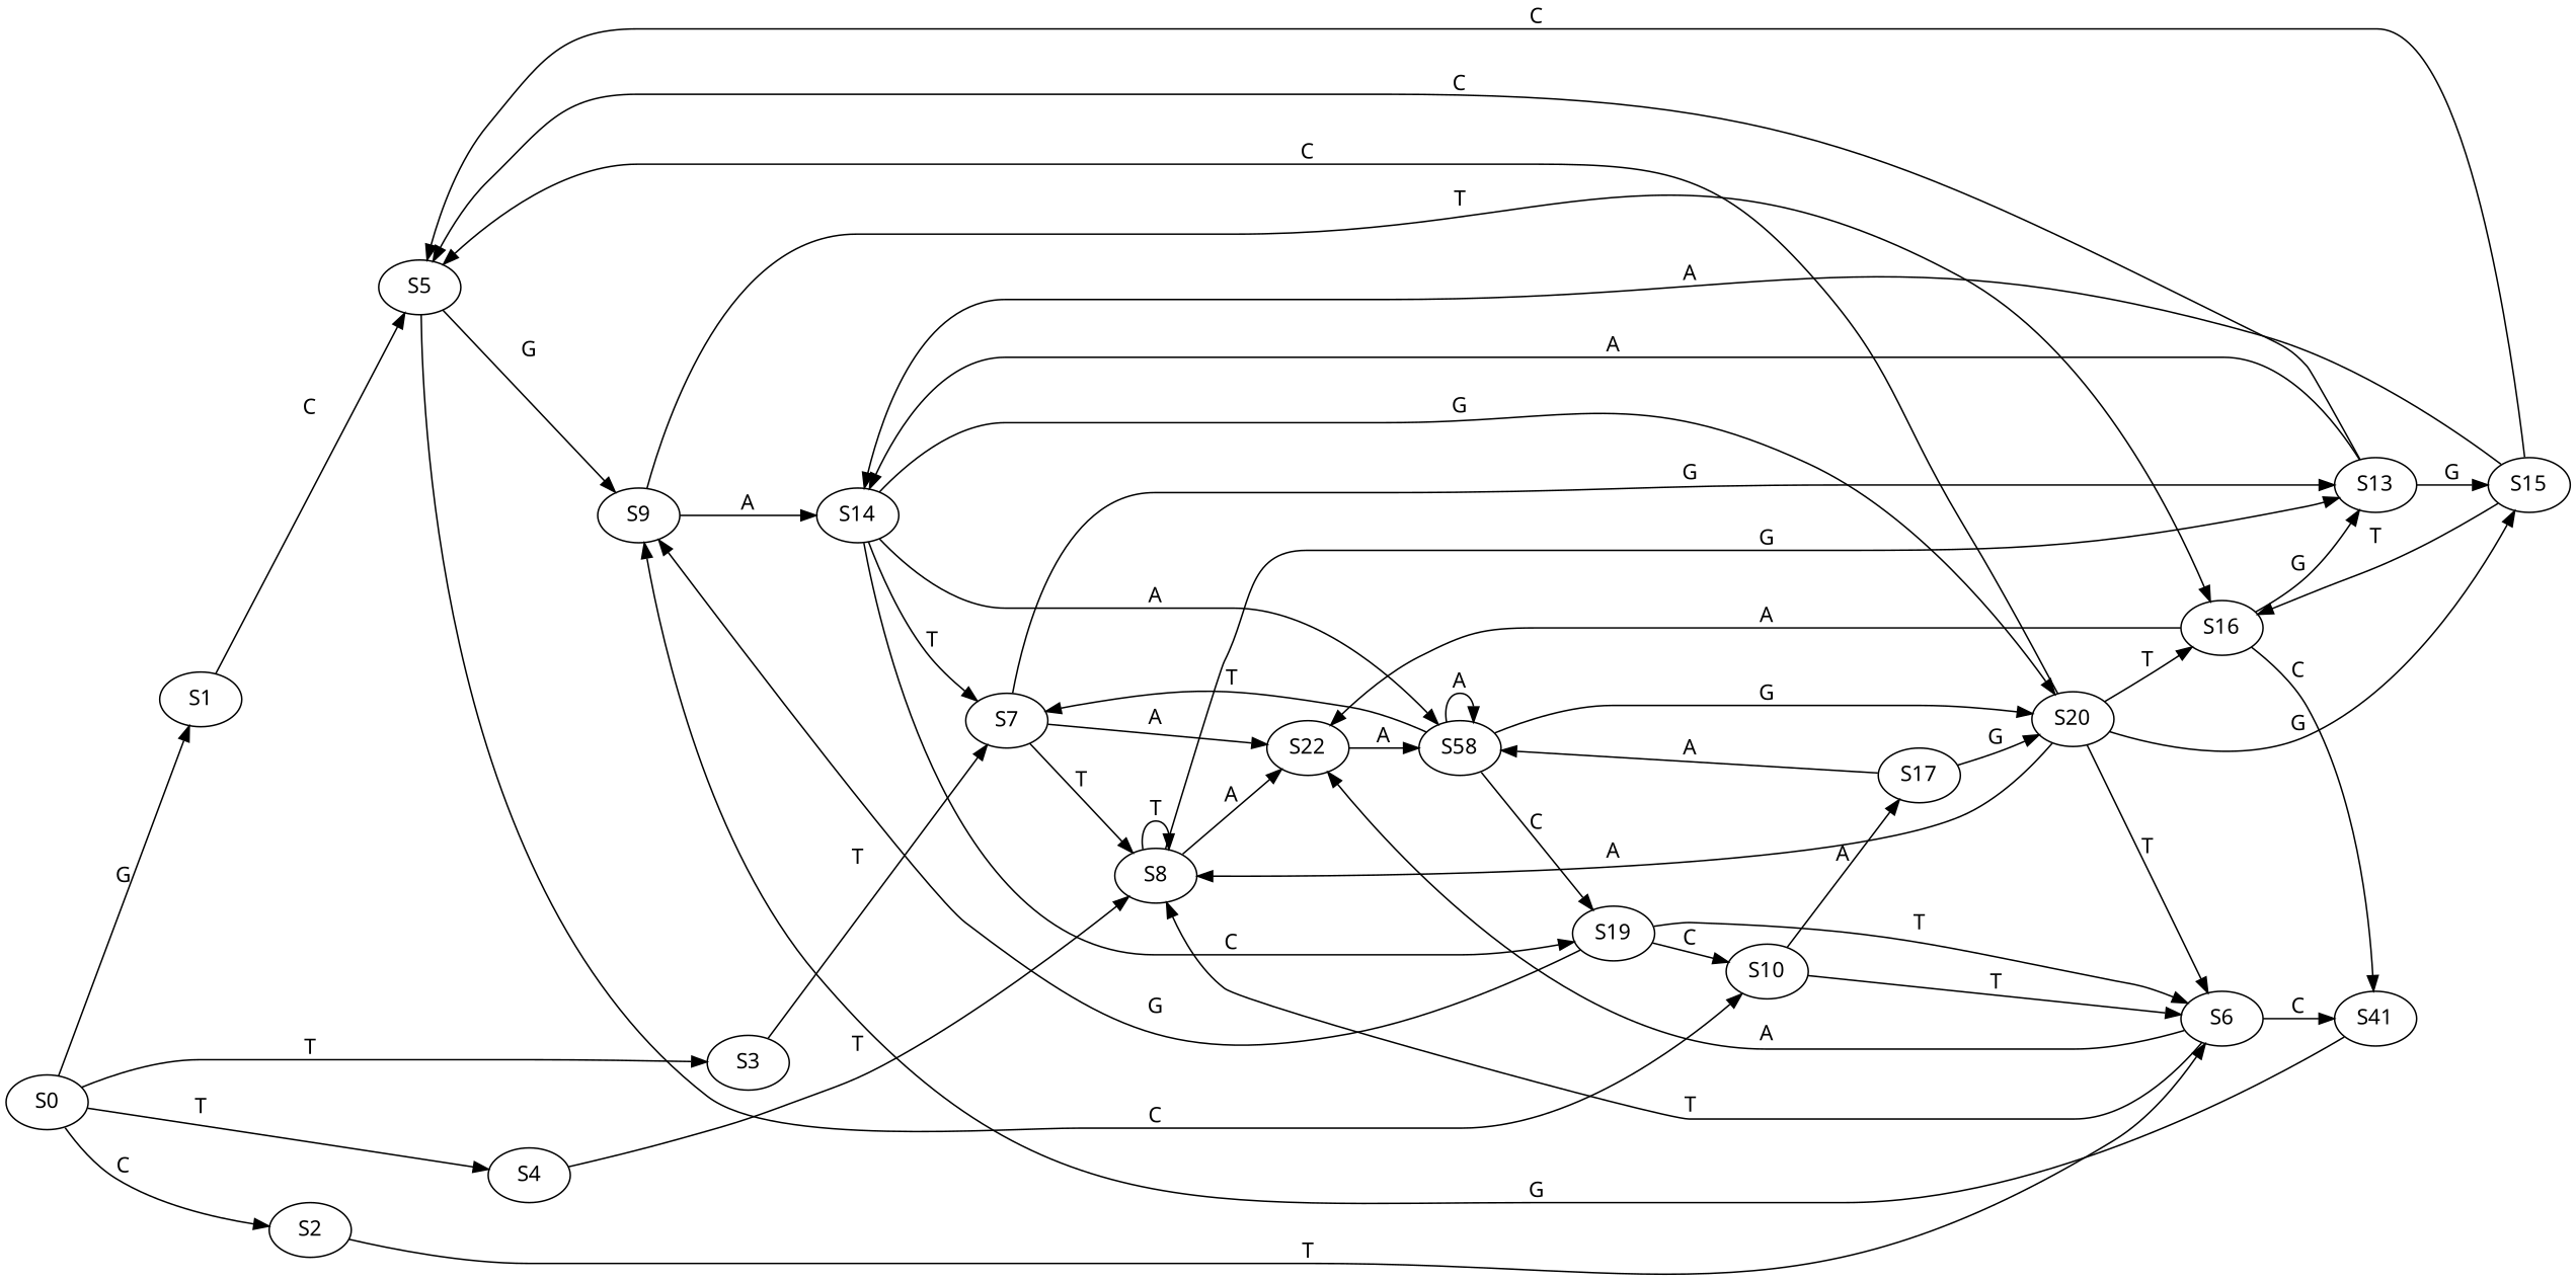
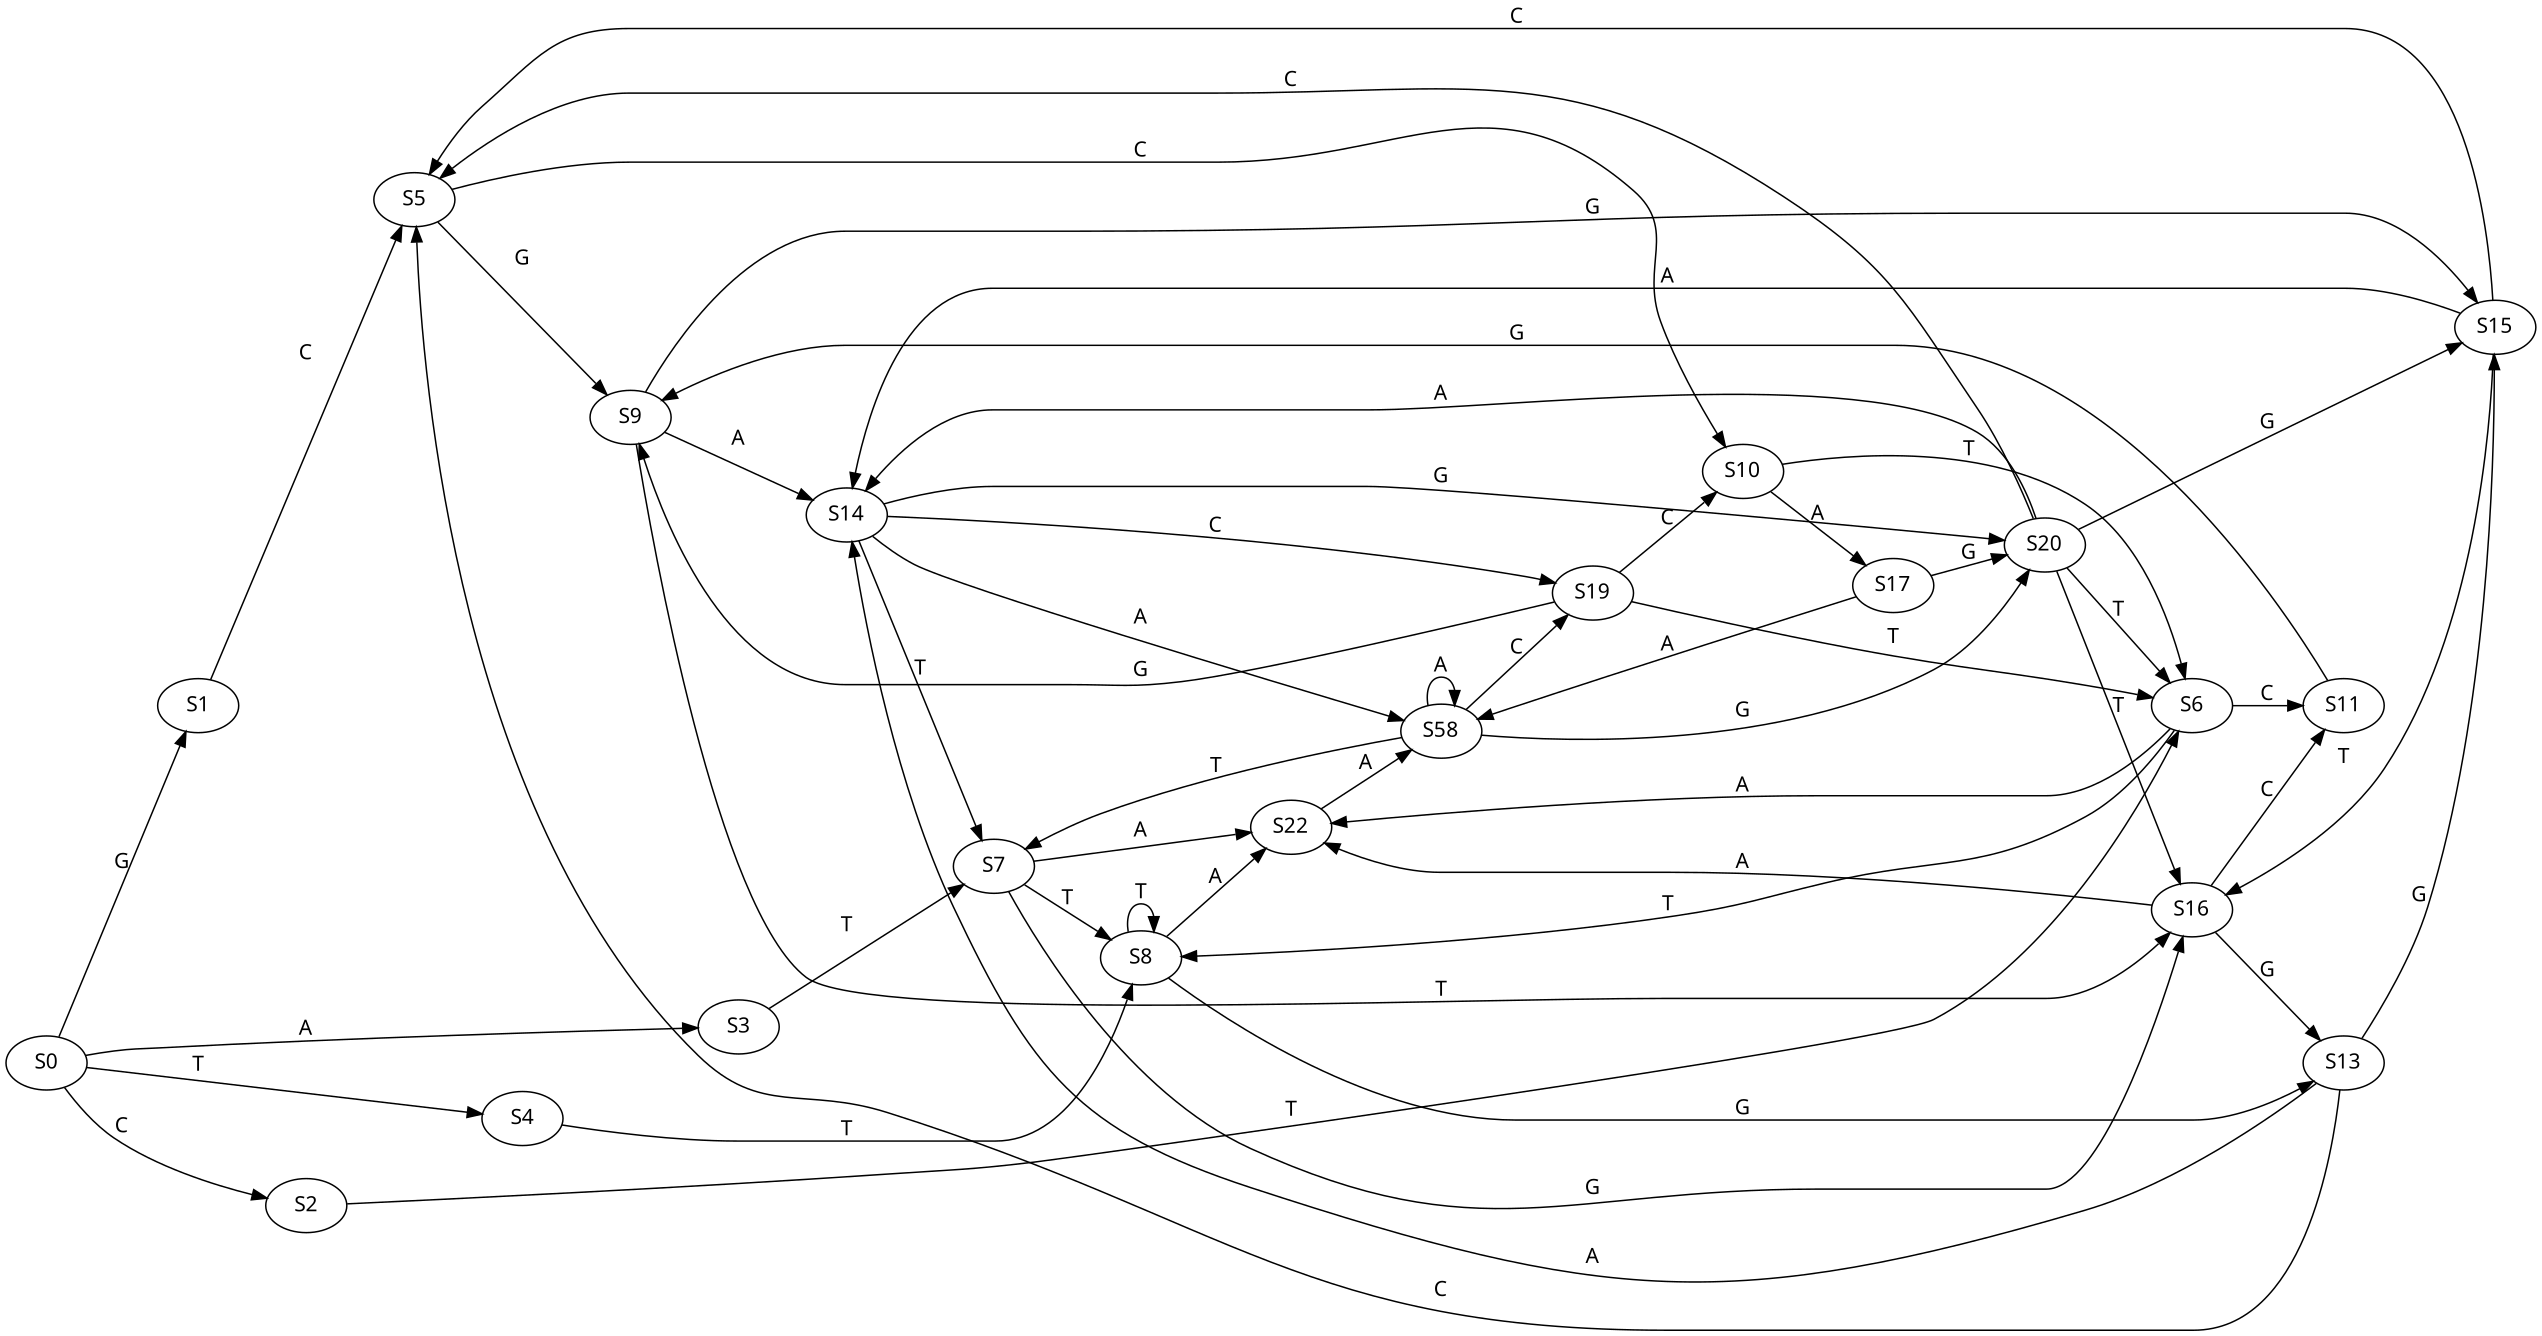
  strict digraph {
    fontname="Noto Sans"
    rankdir=LR
    node [fontname="Noto Sans"]
    edge [fontname="Noto Sans"]
    S0
    S1
    S2
    S3
    S4
    S5
    S6
    S7
    S8
    S9
    S10
-   S11 [label=S41]
+   S11
    n13 [label=S22]
    S13
    S14
    S15
    S16
    S17
    n19 [label=S58]
    S19
    S20
    S0 -> S1 [label=G]
    S0 -> S2 [label=C]
-   S0 -> S3 [label=T]
+   S0 -> S3 [label=A]
    S0 -> S4 [label=T]
    S1 -> S5 [label=C]
    S2 -> S6 [label=T]
    S3 -> S7 [label=T]
    S4 -> S8 [label=T]
    S5 -> S9 [label=G]
    S5 -> S10 [label=C]
    S6 -> S8 [label=T]
    S6 -> S11 [label=C]
    S6 -> n13 [label=A]
    S7 -> S8 [label=T]
    S7 -> n13 [label=A]
-   S7 -> S13 [label=G]
+   S7 -> S16 [label=G]
    S8 -> S8 [label=T]
    S8 -> n13 [label=A]
    S8 -> S13 [label=G]
    S9 -> S14 [label=A]
+   S9 -> S15 [label=G]
    S9 -> S16 [label=T]
    S10 -> S6 [label=T]
    S10 -> S17 [label=A]
    S11 -> S9 [label=G]
    n13 -> n19 [label=A]
    S13 -> S5 [label=C]
    S13 -> S14 [label=A]
    S13 -> S15 [label=G]
    S14 -> S7 [label=T]
    S14 -> n19 [label=A]
    S14 -> S19 [label=C]
    S14 -> S20 [label=G]
    S15 -> S5 [label=C]
    S15 -> S14 [label=A]
    S15 -> S16 [label=T]
    S16 -> S11 [label=C]
    S16 -> n13 [label=A]
    S16 -> S13 [label=G]
    S17 -> n19 [label=A]
    S17 -> S20 [label=G]
    n19 -> S7 [label=T]
    n19 -> n19 [label=A]
    n19 -> S19 [label=C]
    n19 -> S20 [label=G]
    S19 -> S6 [label=T]
    S19 -> S9 [label=G]
    S19 -> S10 [label=C]
    S20 -> S5 [label=C]
    S20 -> S6 [label=T]
-   S20 -> S8 [label=A]
+   S20 -> S14 [label=A]
    S20 -> S15 [label=G]
    S20 -> S16 [label=T]
  }
